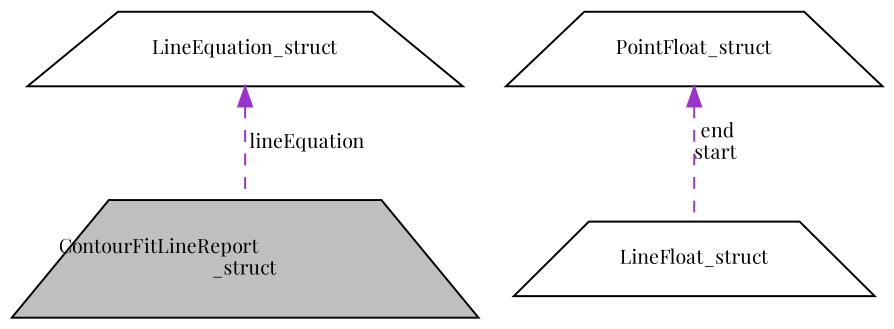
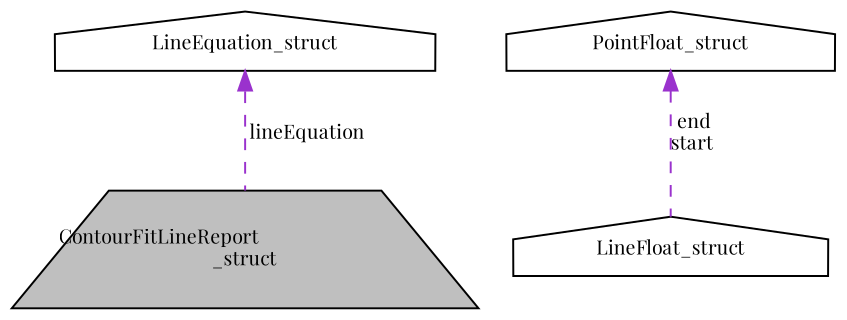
  digraph {
    fontname="Playfair Display"
    node [color=black fontname="Playfair Display" fontsize=10 shape=trapezium]
    edge [color=darkorchid3 dir=back fontname="Playfair Display" fontsize=10 labelfontname=FreeSans labelfontsize=10 style=dashed]
    n1 [fillcolor=grey75 fontcolor=black height=0.2 label="ContourFitLineReport\l_struct" style=filled width=0.4]
-   n2 [height=0.2 label=LineEquation_struct width=0.4]
-   n3 [height=0.2 label=LineFloat_struct width=0.4]
-   n4 [height=0.2 label=PointFloat_struct width=0.4]
+   n2 [height=0.2 label=LineEquation_struct shape=house width=0.4]
+   n3 [height=0.2 label=LineFloat_struct shape=house width=0.4]
+   n4 [height=0.2 label=PointFloat_struct shape=house width=0.4]
    n2 -> n1 [label=" lineEquation"]
    n4 -> n3 [label=" end\nstart"]
  }
